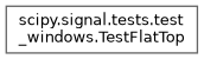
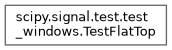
  digraph {
    rankdir=LR
-   n1 [color=grey40 fillcolor=white fontname=Helvetica fontsize=10 height=0.2 label="scipy.signal.tests.test\l_windows.TestFlatTop" shape=box style=filled width=0.4]
+   n1 [color=grey40 fillcolor=white fontname=Helvetica fontsize=10 height=0.2 label="scipy.signal.test.test\l_windows.TestFlatTop" shape=box style=filled width=0.4]
  }
